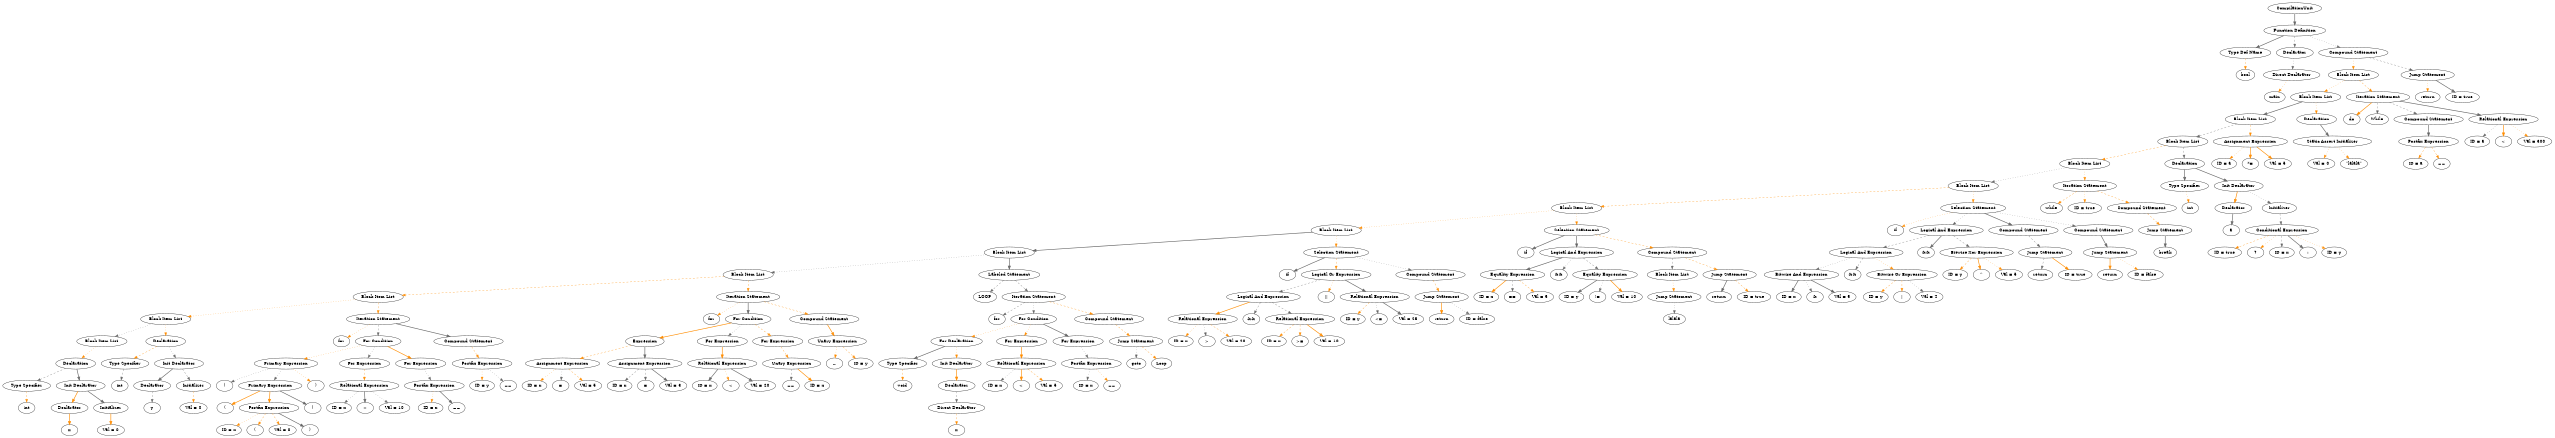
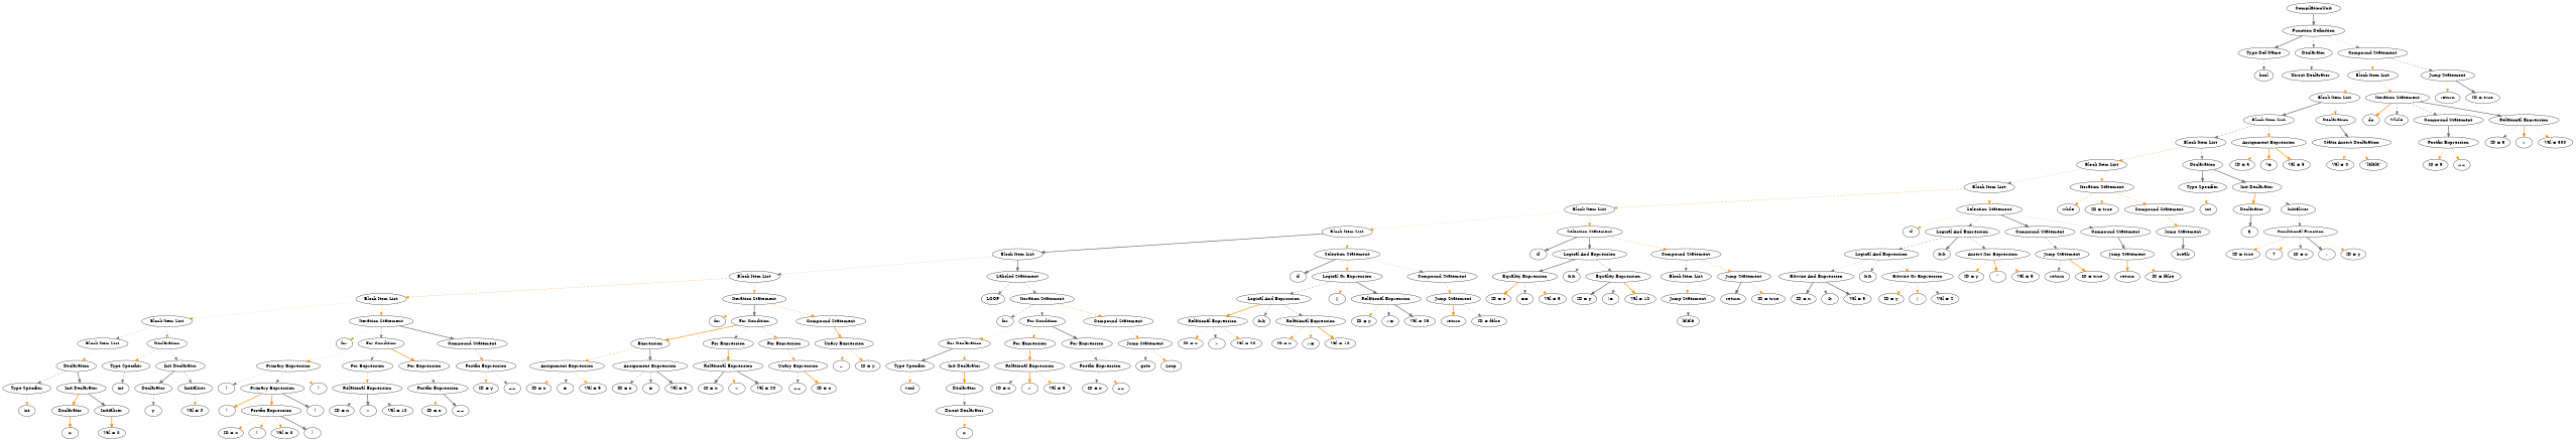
  digraph {
    edge [color=darkorange style=dashed]
    n1 [label=CompilationUnit]
    n2 [label="Function Definition"]
    n3 [label="Type Def Name"]
    n4 [label=Declarator]
    n5 [label="Compound Statement"]
    n6 [label=bool]
    n7 [label="Direct Declarator"]
    n8 [label="Block Item List"]
    n9 [label="Jump Statement"]
-   n10 [label=main]
    n11 [label="Block Item List"]
    n12 [label="Iteration Statement"]
    n13 [label=return]
    n14 [label="ID = true"]
    n15 [label="Block Item List"]
    n16 [label=Declaration]
    n17 [label=do]
    n18 [label=While]
    n19 [label="Compound Statement"]
    n20 [label="Relational Expression"]
    n21 [label="Block Item List"]
    n22 [label="Assignment Expression"]
-   n23 [label="Static Assert Initializer"]
+   n23 [label="Static Assert Declaration"]
    n24 [label="Block Item List"]
    n25 [label=Declaration]
    n26 [label="ID = a"]
    n27 [label="*="]
    n28 [label="Val = 5"]
    n29 [label="Block Item List"]
    n30 [label="Iteration Statement"]
    n31 [label="Type Specifier"]
    n32 [label="Init Declarator"]
    n33 [label="Block Item List"]
    n34 [label="Selection Statement"]
    n35 [label=while]
    n36 [label="ID = true"]
    n37 [label="Compound Statement"]
    n38 [label="Block Item List"]
    n39 [label="Selection Statement"]
    n40 [label=if]
    n41 [label="Logical And Expression"]
    n42 [label="Compound Statement"]
    n43 [label="Compound Statement"]
    n44 [label="Block Item List"]
    n45 [label="Selection Statement"]
    n46 [label=if]
    n47 [label="Logical And Expression"]
    n48 [label="Compound Statement"]
    n49 [label="Block Item List"]
    n50 [label="Labeled Statement"]
    n51 [label=if]
    n52 [label="Logical Or Expression"]
    n53 [label="Compound Statement"]
    n54 [label="Block Item List"]
    n55 [label="Iteration Statement"]
    n56 [label=LOOP]
    n57 [label="Iteration Statement"]
    n58 [label="Block Item List"]
    n59 [label="Iteration Statement"]
    n60 [label=for]
    n61 [label="For Condition"]
    n62 [label="Compound Statement"]
    n63 [label="Block Item List"]
    n64 [label=Declaration]
    n65 [label=for]
    n66 [label="For Condition"]
    n67 [label="Compound Statement"]
    n68 [label=Declaration]
    n69 [label="Type Specifier"]
    n70 [label="Init Declarator"]
    n71 [label="Type Specifier"]
    n72 [label="Init Declarator"]
    n73 [label=int]
    n74 [label=Declarator]
    n75 [label=Initializer]
    n76 [label=x]
    n77 [label="Val = 0"]
    n78 [label=int]
    n79 [label=Declarator]
    n80 [label=Initializer]
    n81 [label=y]
    n82 [label="Val = 0"]
    n83 [label="Primary Expression"]
    n84 [label="For Expression"]
    n85 [label="For Expression"]
    n86 [label="Postfix Expression"]
    n87 [label="("]
    n88 [label="Primary Expression"]
    n89 [label=")"]
    n90 [label="Relational Expression"]
    n91 [label="Postfix Expression"]
    n92 [label="("]
    n93 [label="Postfix Expression"]
    n94 [label=")"]
    n95 [label="ID = x"]
    n96 [label="("]
    n97 [label="Val = 0"]
    n98 [label=")"]
    n99 [label="ID = x"]
    n100 [label="<"]
    n101 [label="Val = 10"]
    n102 [label="ID = x"]
    n103 [label="++"]
    n104 [label="ID = y"]
    n105 [label="++"]
    n106 [label=Expression]
    n107 [label="For Expression"]
    n108 [label="For Expression"]
    n109 [label="Unary Expression"]
    n110 [label="Assignment Expression"]
    n111 [label="Assignment Expression"]
    n112 [label="Relational Expression"]
    n113 [label="Unary Expression"]
    n114 [label="ID = x"]
    n115 [label="="]
    n116 [label="Val = 5"]
    n117 [label="ID = x"]
    n118 [label="="]
    n119 [label="Val = 3"]
    n120 [label="ID = x"]
    n121 [label="<"]
    n122 [label="Val = 20"]
    n123 [label="++"]
    n124 [label="ID = x"]
    n125 [label="--"]
    n126 [label="ID = y"]
    n127 [label=for]
    n128 [label="For Condition"]
    n129 [label="Compound Statement"]
    n130 [label="For Declaration"]
    n131 [label="For Expression"]
    n132 [label="For Expression"]
    n133 [label="Jump Statement"]
    n134 [label="Type Specifier"]
    n135 [label="Init Declarator"]
    n136 [label="Relational Expression"]
    n137 [label="Postfix Expression"]
    n138 [label=void]
    n139 [label=Declarator]
    n140 [label="Direct Declarator"]
    n141 [label=x]
    n142 [label="ID = x"]
    n143 [label="<"]
    n144 [label="Val = 5"]
    n145 [label="ID = x"]
    n146 [label="++"]
    n147 [label=goto]
    n148 [label=Loop]
    n149 [label="Logical And Expression"]
    n150 [label="||"]
    n151 [label="Relational Expression"]
    n152 [label="Jump Statement"]
    n153 [label="Relational Expression"]
    n154 [label="&&"]
    n155 [label="Relational Expression"]
    n156 [label="ID = y"]
    n157 [label="<="]
    n158 [label="Val = 25"]
    n159 [label="ID = x"]
    n160 [label=">"]
    n161 [label="Val = 20"]
    n162 [label="ID = x"]
    n163 [label=">="]
    n164 [label="Val = 10"]
    n165 [label=return]
    n166 [label="ID = false"]
    n167 [label="Equality Expression"]
    n168 [label="&&"]
    n169 [label="Equality Expression"]
    n170 [label="Block Item List"]
    n171 [label="Jump Statement"]
    n172 [label="ID = x"]
    n173 [label="=="]
    n174 [label="Val = 5"]
    n175 [label="ID = y"]
    n176 [label="!="]
    n177 [label="Val = 10"]
    n178 [label="Jump Statement"]
    n179 [label=return]
    n180 [label="ID = true"]
    n181 [label=lalala]
    n182 [label="Logical And Expression"]
    n183 [label="&&"]
-   n184 [label="Bitwise Xor Expression"]
+   n184 [label="Assert Xor Expression"]
    n185 [label="Jump Statement"]
    n186 [label="Jump Statement"]
    n187 [label="Bitwise And Expression"]
    n188 [label="&&"]
    n189 [label="Bitwise Or Expression"]
    n190 [label="ID = y"]
    n191 [label="^"]
    n192 [label="Val = 5"]
    n193 [label="ID = x"]
    n194 [label="&"]
    n195 [label="Val = 5"]
    n196 [label="ID = y"]
    n197 [label="|"]
    n198 [label="Val = 4"]
    n199 [label=return]
    n200 [label="ID = true"]
    n201 [label=return]
    n202 [label="ID = false"]
    n203 [label="Jump Statement"]
    n204 [label=break]
    n205 [label=int]
    n206 [label=Declarator]
    n207 [label=Initializer]
    n208 [label=a]
-   n209 [label="Conditional Expression"]
+   n209 [label="Conditional Function"]
    n210 [label="ID = true"]
    n211 [label="?"]
    n212 [label="ID = x"]
    n213 [label=":"]
    n214 [label="ID = y"]
    n215 [label="Val = 0"]
    n216 [label="\"lalala\""]
    n217 [label="Postfix Expression"]
    n218 [label="ID = a"]
    n219 [label="<"]
    n220 [label="Val = 300"]
    n221 [label="ID = a"]
    n222 [label="++"]
    n1 -> n2 [color=gray40 style=bold]
    n2 -> n3 [color=gray40 style=bold]
    n2 -> n4 [color=gray40]
    n2 -> n5 [color=gray40 style=dotted]
-   n3 -> n6
+   n3 -> n6 [color=gray40]
    n4 -> n7 [color=gray40 style=dotted]
    n5 -> n8 [style=dotted]
    n5 -> n9 [color=gray40]
-   n7 -> n10 [style=dotted]
    n8 -> n11 [style=dotted]
    n8 -> n12
    n9 -> n13 [style=dotted]
    n9 -> n14 [color=gray40 style=bold]
    n11 -> n15 [color=gray40 style=bold]
    n11 -> n16 [style=dotted]
    n12 -> n17 [style=bold]
    n12 -> n18 [color=gray40]
    n12 -> n19 [color=gray40]
    n12 -> n20 [color=gray40 style=bold]
    n15 -> n21 [color=gray40]
    n15 -> n22
    n16 -> n23 [color=gray40 style=bold]
    n19 -> n217 [color=gray40 style=bold]
    n20 -> n218 [color=gray40 style=dotted]
    n20 -> n219 [style=bold]
    n20 -> n220 [style=dotted]
    n21 -> n24
    n21 -> n25 [color=gray40]
    n22 -> n26 [style=dotted]
    n22 -> n27 [style=bold]
    n22 -> n28 [style=bold]
    n23 -> n215 [style=dotted]
    n23 -> n216 [style=dotted]
    n24 -> n29 [color=gray40 style=dotted]
    n24 -> n30 [style=dotted]
    n25 -> n31 [color=gray40 style=bold]
    n25 -> n32 [color=gray40 style=bold]
    n29 -> n33
    n29 -> n34 [style=dotted]
    n30 -> n35
    n30 -> n36 [style=dotted]
    n30 -> n37
    n31 -> n205 [style=dotted]
    n32 -> n206 [style=bold]
    n32 -> n207 [color=gray40 style=dotted]
    n33 -> n38 [style=dotted]
    n33 -> n39 [style=dotted]
    n34 -> n40 [style=dotted]
    n34 -> n41 [color=gray40 style=dotted]
    n34 -> n42 [color=gray40 style=bold]
    n34 -> n43 [color=gray40 style=dotted]
    n37 -> n203
    n38 -> n44 [color=gray40 style=bold]
    n38 -> n45 [style=dotted]
    n39 -> n46 [color=gray40 style=bold]
    n39 -> n47 [color=gray40 style=bold]
    n39 -> n48
    n41 -> n182 [color=gray40]
    n41 -> n183 [color=gray40 style=bold]
    n41 -> n184 [color=gray40]
    n42 -> n185 [color=gray40]
    n43 -> n186 [color=gray40 style=bold]
    n44 -> n49 [color=gray40 style=dotted]
    n44 -> n50 [color=gray40 style=bold]
    n45 -> n51 [color=gray40 style=bold]
    n45 -> n52
    n45 -> n53 [color=gray40 style=dotted]
    n47 -> n167 [color=gray40 style=bold]
    n47 -> n168 [color=gray40 style=dotted]
    n47 -> n169 [color=gray40]
    n48 -> n170 [color=gray40]
    n48 -> n171
    n49 -> n54
    n49 -> n55
    n50 -> n56 [color=gray40]
    n50 -> n57 [color=gray40]
    n52 -> n149 [color=gray40]
    n52 -> n150 [style=dotted]
    n52 -> n151 [color=gray40 style=bold]
    n53 -> n152
    n54 -> n58 [style=dotted]
    n54 -> n59
    n55 -> n60 [style=dotted]
    n55 -> n61 [color=gray40 style=bold]
    n55 -> n62
    n57 -> n127 [color=gray40]
    n57 -> n128 [color=gray40 style=dotted]
    n57 -> n129
    n58 -> n63 [color=gray40 style=dotted]
    n58 -> n64 [style=dotted]
    n59 -> n65 [style=dotted]
    n59 -> n66 [color=gray40]
    n59 -> n67 [color=gray40 style=bold]
    n61 -> n106 [style=bold]
    n61 -> n107 [color=gray40 style=dotted]
    n61 -> n108
    n62 -> n109 [style=bold]
    n63 -> n68 [style=dotted]
    n64 -> n69
    n64 -> n70 [color=gray40 style=dotted]
    n66 -> n83 [style=dotted]
    n66 -> n84 [color=gray40 style=dotted]
    n66 -> n85 [style=bold]
    n67 -> n86
    n68 -> n71 [color=gray40]
    n68 -> n72 [color=gray40 style=bold]
    n69 -> n78 [color=gray40]
    n70 -> n79 [color=gray40 style=bold]
    n70 -> n80 [color=gray40]
    n71 -> n73
    n72 -> n74 [style=bold]
    n72 -> n75 [color=gray40 style=bold]
    n74 -> n76 [style=bold]
    n75 -> n77 [style=bold]
    n79 -> n81 [color=gray40]
    n80 -> n82
    n83 -> n87 [color=gray40 style=dotted]
    n83 -> n88 [color=gray40 style=dotted]
    n83 -> n89 [style=dotted]
    n84 -> n90
    n85 -> n91 [color=gray40 style=dotted]
    n86 -> n104 [style=dotted]
    n86 -> n105 [color=gray40 style=dotted]
    n88 -> n92 [style=bold]
    n88 -> n93 [style=bold]
    n88 -> n94 [color=gray40 style=bold]
    n90 -> n99 [color=gray40 style=dotted]
    n90 -> n100 [color=gray40 style=bold]
    n90 -> n101 [color=gray40 style=dotted]
    n91 -> n102 [style=dotted]
    n91 -> n103 [color=gray40 style=bold]
    n93 -> n95 [style=dotted]
    n93 -> n96
    n93 -> n97
    n93 -> n98 [color=gray40 style=bold]
    n106 -> n110
    n106 -> n111 [color=gray40 style=bold]
    n107 -> n112 [style=bold]
    n108 -> n113
    n109 -> n125 [style=dotted]
    n109 -> n126
    n110 -> n114 [style=dotted]
    n110 -> n115 [color=gray40 style=dotted]
    n110 -> n116
    n111 -> n117 [color=gray40]
    n111 -> n118 [color=gray40]
    n111 -> n119 [color=gray40 style=bold]
    n112 -> n120 [color=gray40 style=bold]
    n112 -> n121 [style=dotted]
    n112 -> n122 [color=gray40 style=bold]
    n113 -> n123 [color=gray40]
    n113 -> n124 [style=bold]
    n128 -> n130 [style=dotted]
    n128 -> n131 [style=dotted]
    n128 -> n132 [color=gray40 style=bold]
    n129 -> n133
    n130 -> n134 [color=gray40 style=bold]
    n130 -> n135 [style=dotted]
    n131 -> n136 [style=bold]
    n132 -> n137 [color=gray40 style=dotted]
    n133 -> n147 [color=gray40 style=dotted]
    n133 -> n148
    n134 -> n138
    n135 -> n139 [style=bold]
    n136 -> n142 [color=gray40 style=dotted]
    n136 -> n143 [style=bold]
    n136 -> n144
    n137 -> n145 [color=gray40 style=dotted]
    n137 -> n146 [style=dotted]
    n139 -> n140 [color=gray40]
    n140 -> n141
    n149 -> n153 [style=bold]
    n149 -> n154 [color=gray40]
    n149 -> n155 [color=gray40]
    n151 -> n156
    n151 -> n157 [color=gray40 style=dotted]
    n151 -> n158 [color=gray40 style=bold]
    n152 -> n165 [style=bold]
    n152 -> n166 [color=gray40 style=dotted]
    n153 -> n159 [style=dotted]
    n153 -> n160 [color=gray40 style=dotted]
    n153 -> n161
    n155 -> n162
    n155 -> n163
    n155 -> n164 [style=bold]
    n167 -> n172 [style=bold]
    n167 -> n173 [color=gray40]
    n167 -> n174
    n169 -> n175 [color=gray40 style=bold]
    n169 -> n176 [color=gray40 style=dotted]
    n169 -> n177 [style=bold]
    n170 -> n178 [style=dotted]
    n171 -> n179 [color=gray40 style=bold]
    n171 -> n180
    n178 -> n181 [color=gray40 style=dotted]
    n182 -> n187 [color=gray40 style=dotted]
    n182 -> n188 [color=gray40]
    n182 -> n189 [style=dotted]
    n184 -> n190
    n184 -> n191 [style=bold]
    n184 -> n192 [style=dotted]
    n185 -> n199 [color=gray40]
    n185 -> n200 [style=bold]
    n186 -> n201 [style=bold]
    n186 -> n202 [style=dotted]
    n187 -> n193 [color=gray40 style=bold]
    n187 -> n194 [color=gray40 style=dotted]
    n187 -> n195 [color=gray40 style=bold]
    n189 -> n196
    n189 -> n197
    n189 -> n198 [color=gray40 style=dotted]
    n203 -> n204 [color=gray40 style=bold]
    n206 -> n208 [color=gray40 style=bold]
    n207 -> n209 [color=gray40]
    n209 -> n210
    n209 -> n211 [style=dotted]
    n209 -> n212 [color=gray40]
    n209 -> n213 [color=gray40 style=bold]
    n209 -> n214 [style=dotted]
    n217 -> n221
    n217 -> n222
  }
